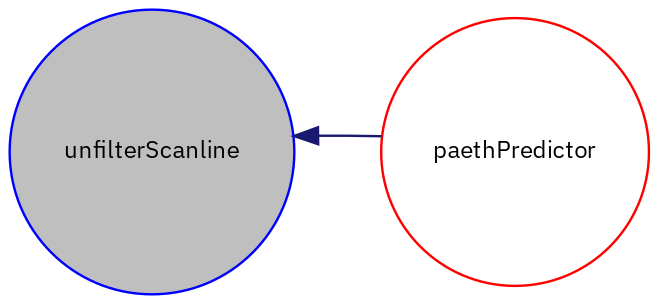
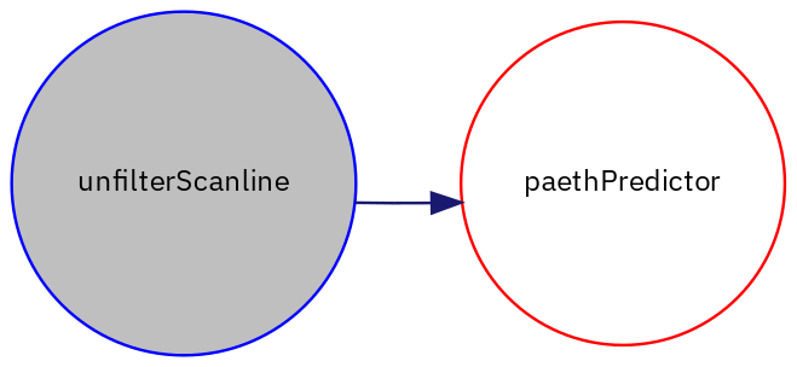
  digraph {
    rankdir=LR
    fontname="IBM Plex Sans"
    node [fontname="IBM Plex Sans" fontsize=10 shape=circle style=filled]
    n1 [color=blue fillcolor=grey75 fontcolor=black height=0.2 label=unfilterScanline width=0.4]
    n2 [color=red fillcolor=white height=0.2 label=paethPredictor width=0.4]
-   n2 -> n1 [color=midnightblue fontname="IBM Plex Sans" fontsize=10 labelfontname=Helvetica labelfontsize=10 style=solid]
+   n1 -> n2 [color=midnightblue fontname="IBM Plex Sans" fontsize=10 labelfontname=Helvetica labelfontsize=10 style=solid]
  }
